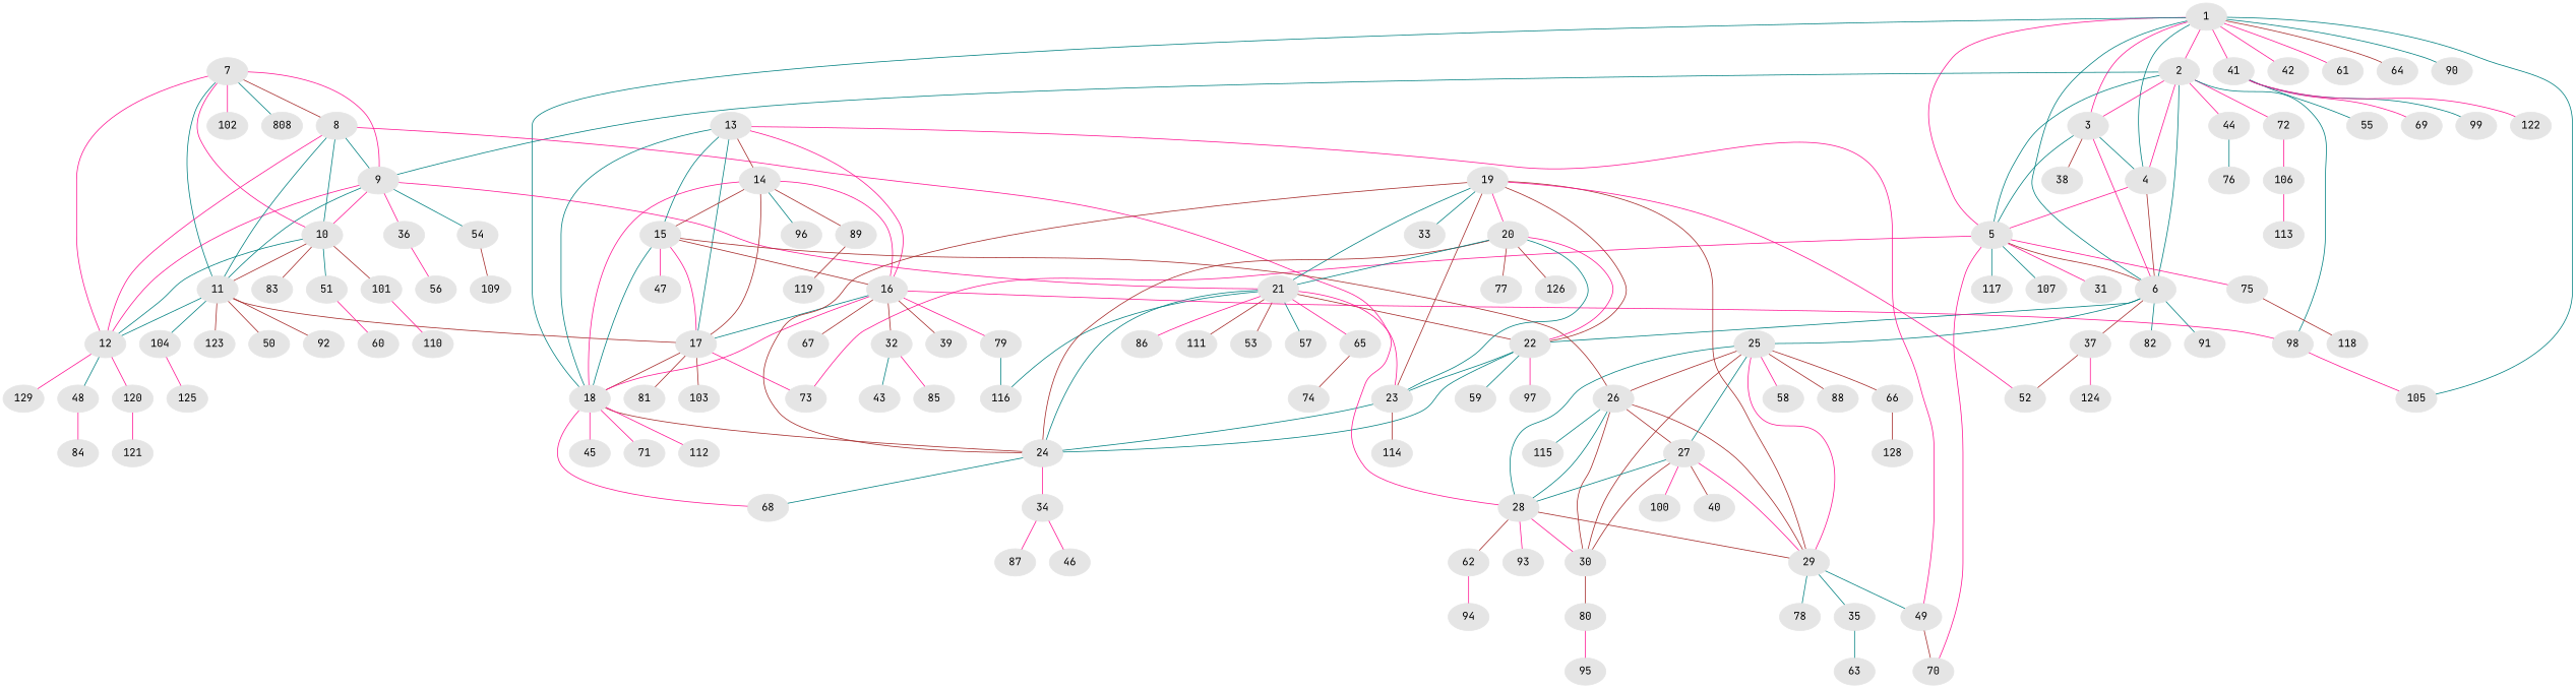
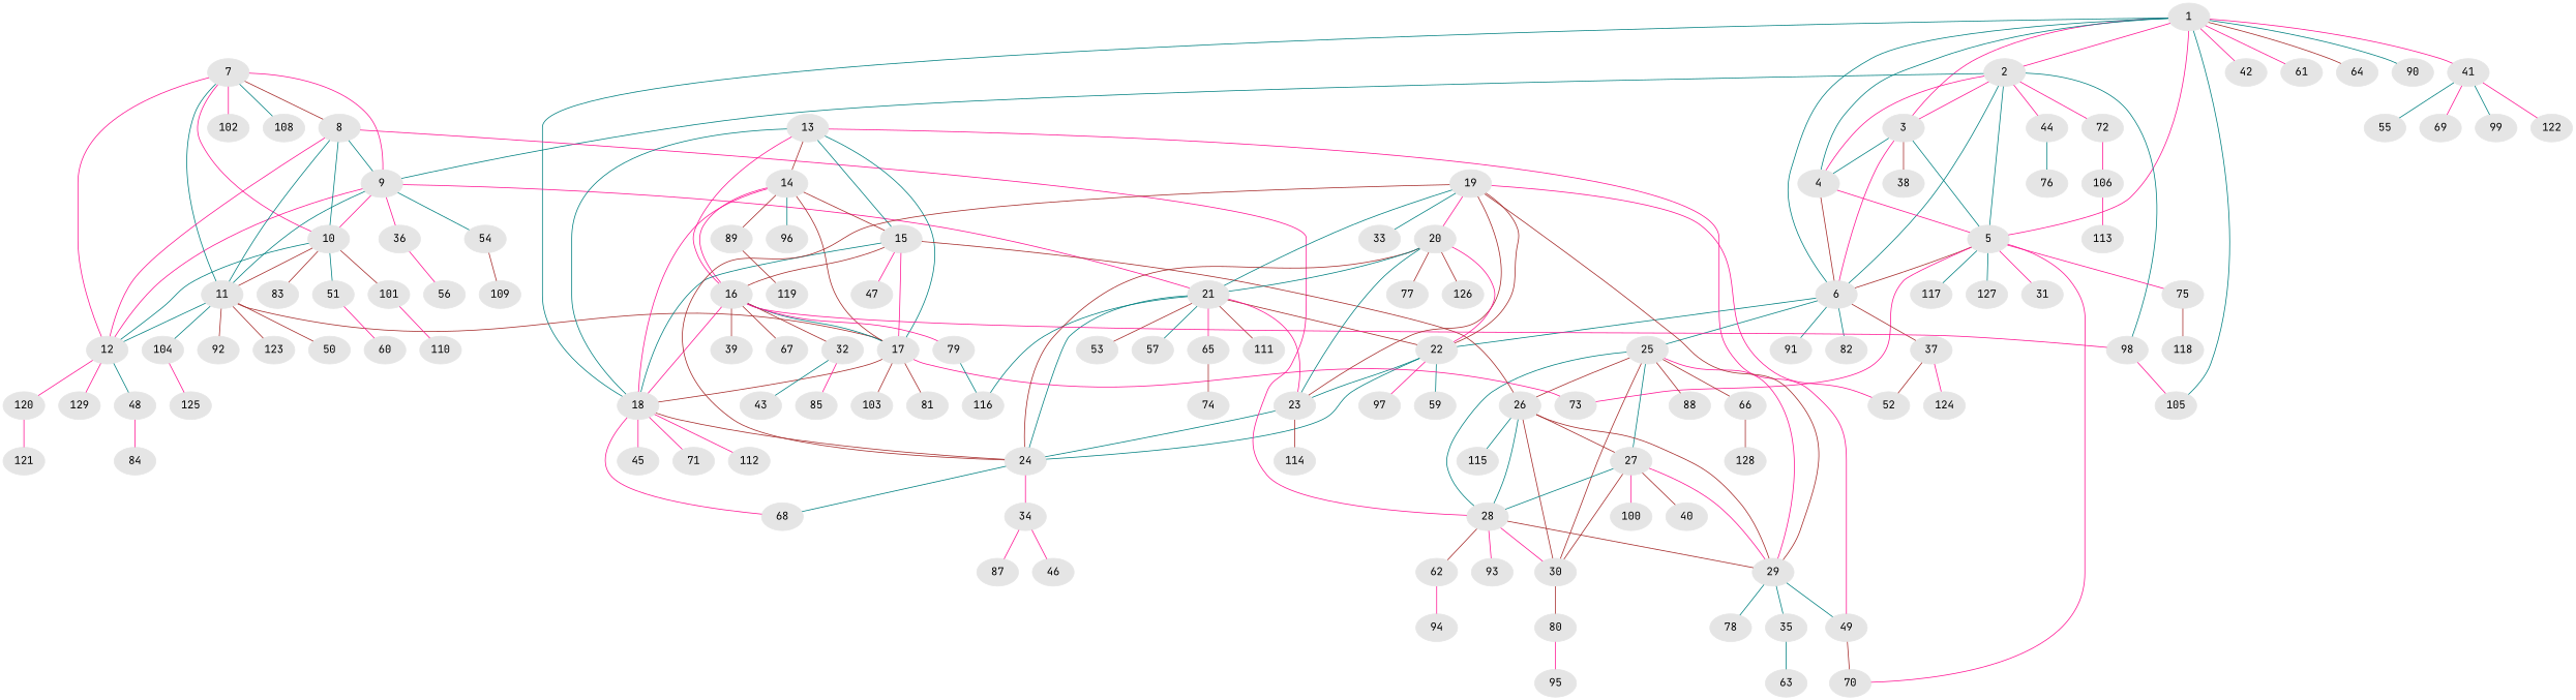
  graph {
    fontname="JetBrains Mono"
    node [color=gray90 fontname="JetBrains Mono" style=filled]
    edge [color=deeppink fontname="JetBrains Mono"]
    1
    2
    3
    4
    5
    6
    18
    41
    42
    61
    64
    90
    105
    9
    44
    72
    98
    38
    31
    70
    73
    75
    117
-   127 [label=107]
+   127
    22
    25
    37
    82
    91
    24
    45
    68
    71
    112
    55
    69
    99
    122
    10
    11
    12
    21
    36
    54
    76
    106
    118
    23
    59
    97
    28
    26
    29
    27
    30
-   58
    66
    88
    52
    124
    7
    8
    102
-   108 [label=808]
+   108
    51
    83
    101
    17
    50
    92
    104
    123
    48
    120
    129
    62
    93
    53
    57
    65
-   86
    111
    116
    56
    109
    60
    110
    81
    103
    125
    84
    121
    13
    14
    15
    16
    49
    89
    96
    47
    32
    39
    67
    79
    119
    115
    43
    85
    34
    19
    20
    33
    77
    126
    114
    35
    78
    74
    46
    87
    40
    100
    80
    128
    94
    63
    95
    113
    1 -- 2
    1 -- 3
    1 -- 4 [color=teal]
    1 -- 5
    1 -- 6 [color=teal]
    1 -- 18 [color=teal]
    1 -- 41
    1 -- 42
    1 -- 61
    1 -- 64 [color=brown]
    1 -- 90 [color=teal]
    1 -- 105 [color=teal]
    2 -- 3
    2 -- 4
    2 -- 5 [color=teal]
    2 -- 6 [color=teal]
    2 -- 9 [color=teal]
    2 -- 44
    2 -- 72
    2 -- 98 [color=teal]
    3 -- 4 [color=teal]
    3 -- 5 [color=teal]
    3 -- 6
    3 -- 38 [color=brown]
    4 -- 5
    4 -- 6 [color=brown]
    5 -- 6 [color=brown]
    5 -- 31
    5 -- 70
    5 -- 73
    5 -- 75
    5 -- 117 [color=teal]
    5 -- 127 [color=teal]
    6 -- 22 [color=teal]
    6 -- 25 [color=teal]
    6 -- 37 [color=brown]
    6 -- 82 [color=teal]
    6 -- 91 [color=teal]
    18 -- 24 [color=brown]
    18 -- 45
    18 -- 68
    18 -- 71
    18 -- 112
    41 -- 55 [color=teal]
    41 -- 69
    41 -- 99 [color=teal]
    41 -- 122
    9 -- 10
    9 -- 11 [color=teal]
    9 -- 12
    9 -- 21
    9 -- 36
    9 -- 54 [color=teal]
    44 -- 76 [color=teal]
    72 -- 106
    98 -- 105
    75 -- 118 [color=brown]
    22 -- 24 [color=teal]
    22 -- 23 [color=teal]
    22 -- 59 [color=teal]
    22 -- 97
    25 -- 28 [color=teal]
    25 -- 26 [color=brown]
    25 -- 29
    25 -- 27 [color=teal]
    25 -- 30 [color=brown]
-   25 -- 58
    25 -- 66 [color=brown]
    25 -- 88 [color=brown]
    37 -- 52 [color=brown]
    37 -- 124
    24 -- 68 [color=teal]
    24 -- 34
    10 -- 11 [color=brown]
    10 -- 12 [color=teal]
    10 -- 51 [color=teal]
    10 -- 83 [color=brown]
    10 -- 101 [color=brown]
    11 -- 12 [color=teal]
    11 -- 17 [color=brown]
    11 -- 50 [color=brown]
    11 -- 92 [color=brown]
    11 -- 104 [color=teal]
    11 -- 123 [color=brown]
    12 -- 48 [color=teal]
    12 -- 120
    12 -- 129
    21 -- 22 [color=brown]
    21 -- 24 [color=teal]
    21 -- 23
    21 -- 53 [color=brown]
    21 -- 57 [color=teal]
    21 -- 65
-   21 -- 86
    21 -- 111 [color=brown]
    21 -- 116 [color=teal]
    36 -- 56
    54 -- 109 [color=brown]
    106 -- 113
    23 -- 24 [color=teal]
    23 -- 114 [color=brown]
    28 -- 29 [color=brown]
    28 -- 30
    28 -- 62 [color=brown]
    28 -- 93
    26 -- 28 [color=teal]
    26 -- 29 [color=brown]
    26 -- 27 [color=brown]
    26 -- 30 [color=brown]
    26 -- 115 [color=teal]
    29 -- 49 [color=teal]
    29 -- 35 [color=teal]
    29 -- 78 [color=teal]
    27 -- 28 [color=teal]
    27 -- 29
    27 -- 30 [color=brown]
    27 -- 40 [color=brown]
    27 -- 100
    30 -- 80 [color=brown]
    66 -- 128 [color=brown]
    7 -- 9
    7 -- 10
    7 -- 11 [color=teal]
    7 -- 12
    7 -- 8 [color=brown]
    7 -- 102
    7 -- 108 [color=teal]
    8 -- 9 [color=teal]
    8 -- 10 [color=teal]
    8 -- 11 [color=teal]
    8 -- 12
    8 -- 28
    51 -- 60
    101 -- 110
    17 -- 18 [color=brown]
    17 -- 73
    17 -- 81 [color=brown]
    17 -- 103 [color=brown]
    104 -- 125
    48 -- 84
    120 -- 121
    62 -- 94
    65 -- 74 [color=brown]
    13 -- 18 [color=teal]
    13 -- 17 [color=teal]
    13 -- 14 [color=brown]
    13 -- 15 [color=teal]
    13 -- 16
    13 -- 49
    14 -- 18
    14 -- 17 [color=brown]
    14 -- 15 [color=brown]
    14 -- 16
    14 -- 89 [color=brown]
    14 -- 96 [color=teal]
    15 -- 18 [color=teal]
    15 -- 26 [color=brown]
    15 -- 17
    15 -- 16 [color=brown]
    15 -- 47
    16 -- 18
    16 -- 98
    16 -- 17 [color=teal]
    16 -- 32 [color=brown]
    16 -- 39 [color=brown]
    16 -- 67 [color=brown]
    16 -- 79
    49 -- 70 [color=brown]
    89 -- 119 [color=brown]
    32 -- 43 [color=teal]
    32 -- 85
    79 -- 116 [color=teal]
    34 -- 46
    34 -- 87
    19 -- 22 [color=brown]
    19 -- 24 [color=brown]
    19 -- 21 [color=teal]
    19 -- 23 [color=brown]
    19 -- 29 [color=brown]
    19 -- 52
    19 -- 20
    19 -- 33 [color=teal]
    20 -- 22
    20 -- 24 [color=brown]
    20 -- 21 [color=teal]
    20 -- 23 [color=teal]
    20 -- 77 [color=brown]
    20 -- 126 [color=brown]
    35 -- 63 [color=teal]
    80 -- 95
  }
